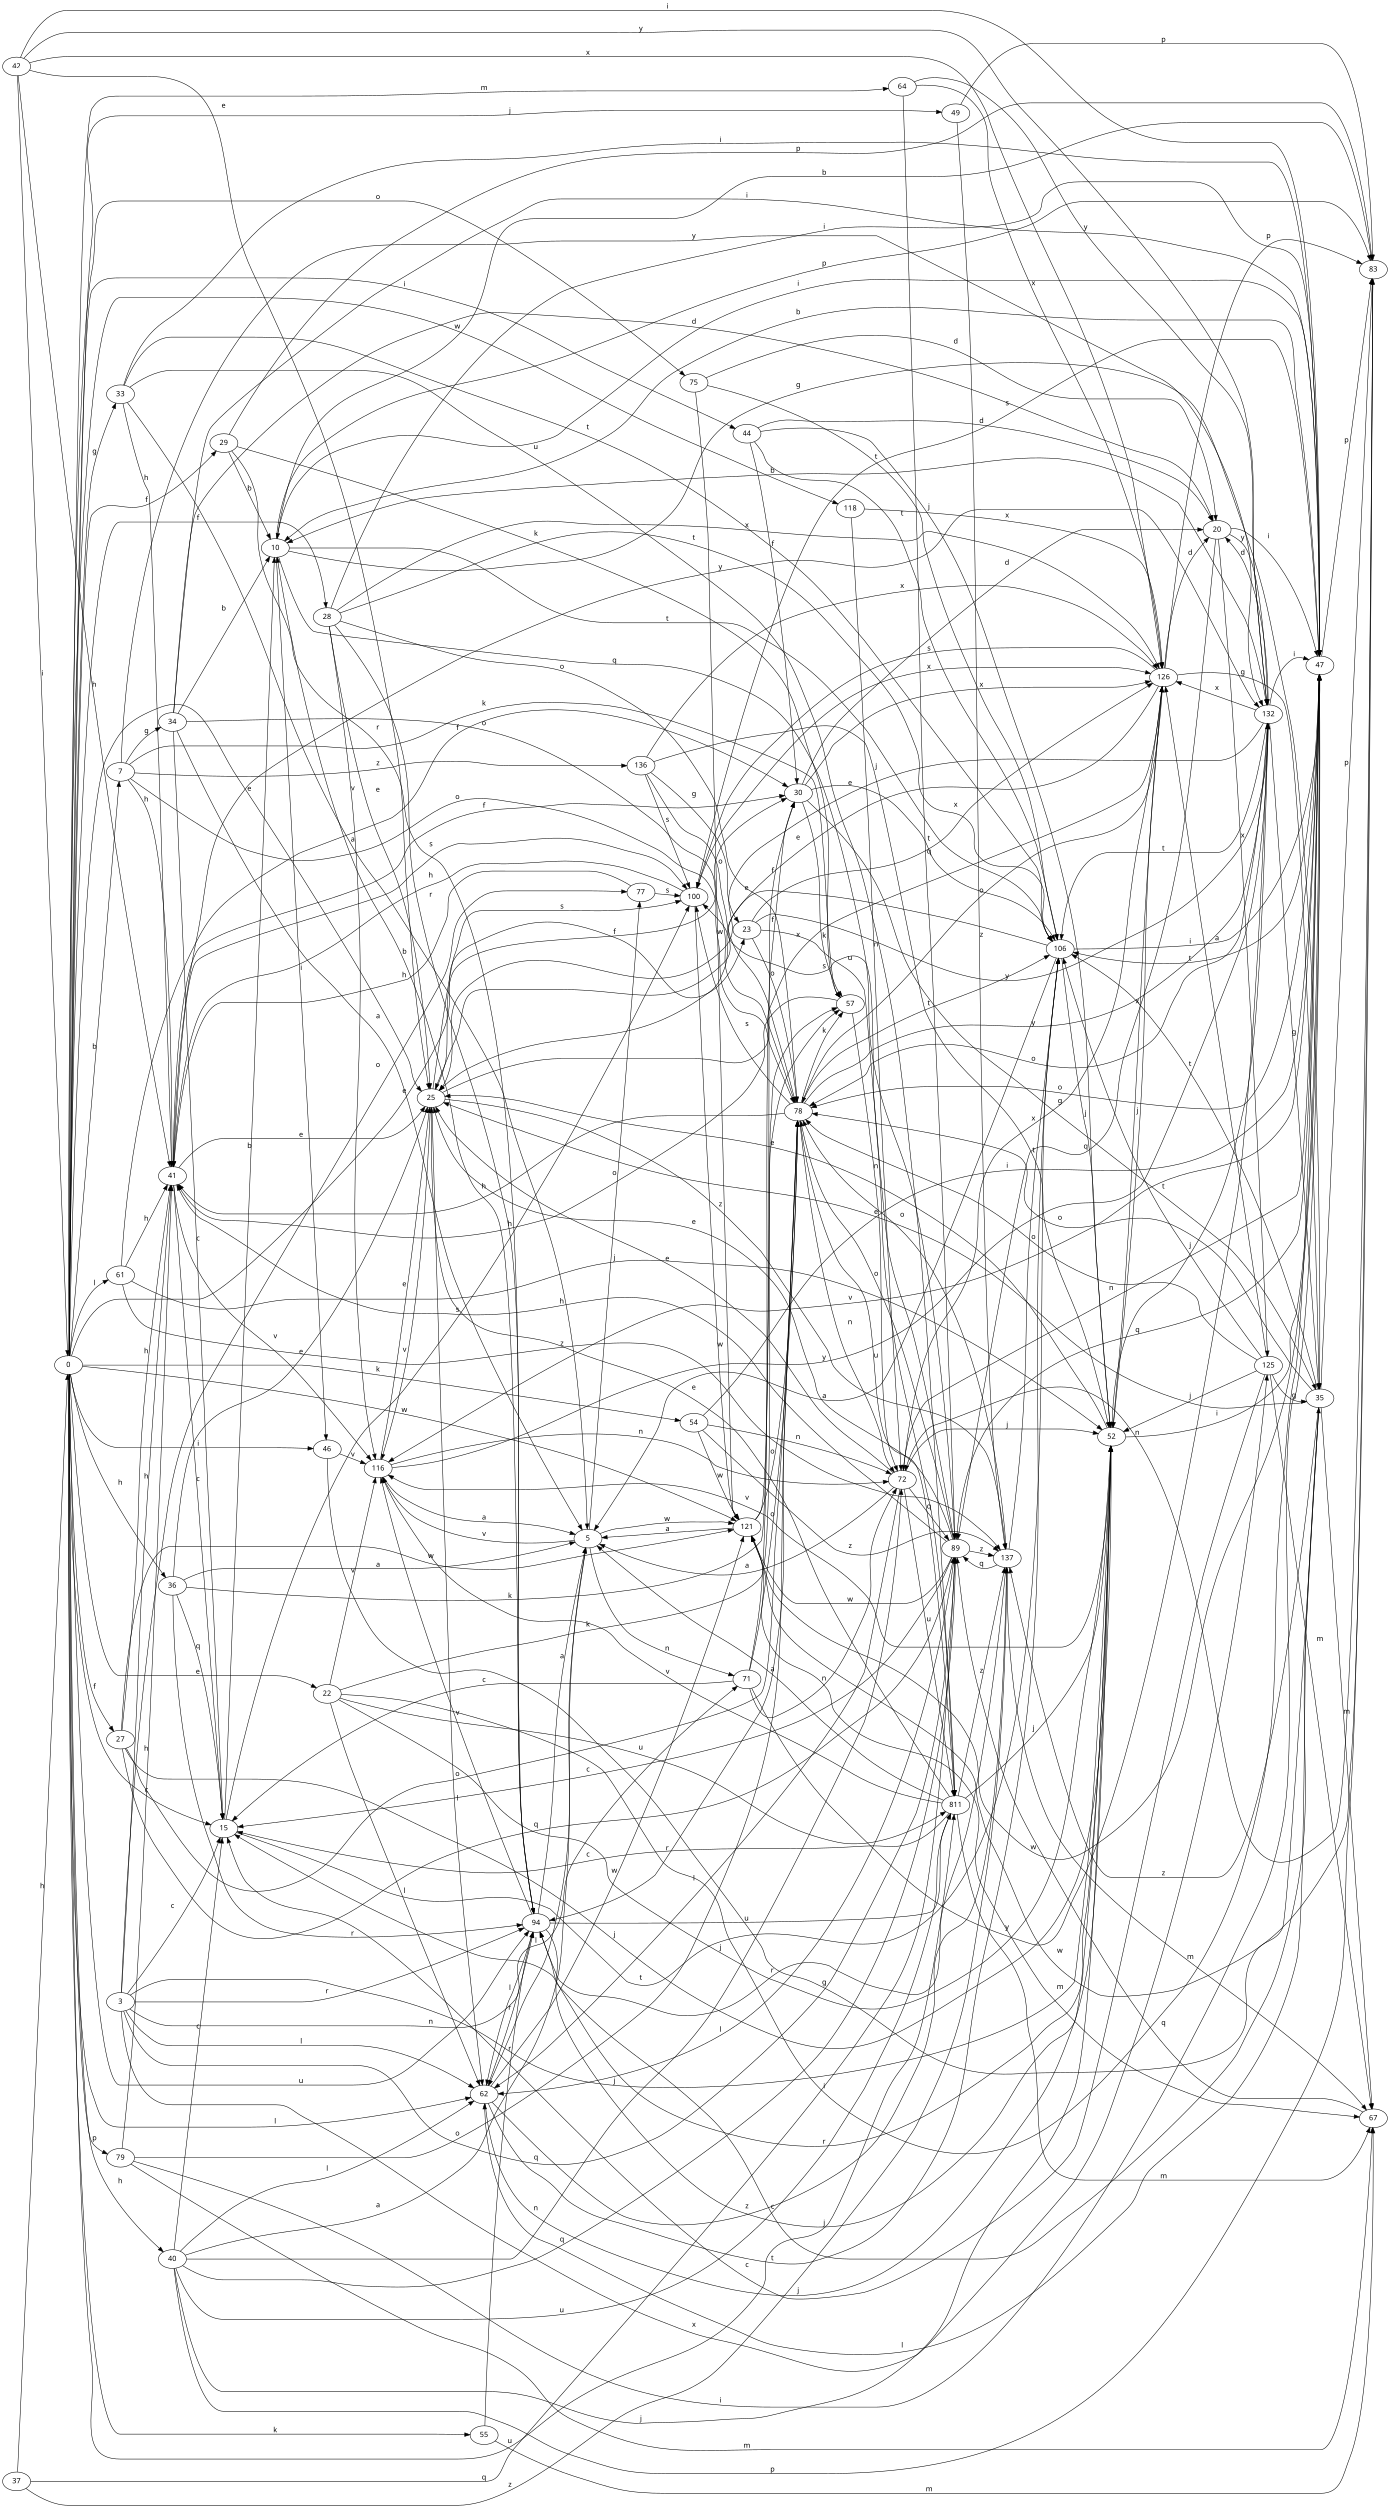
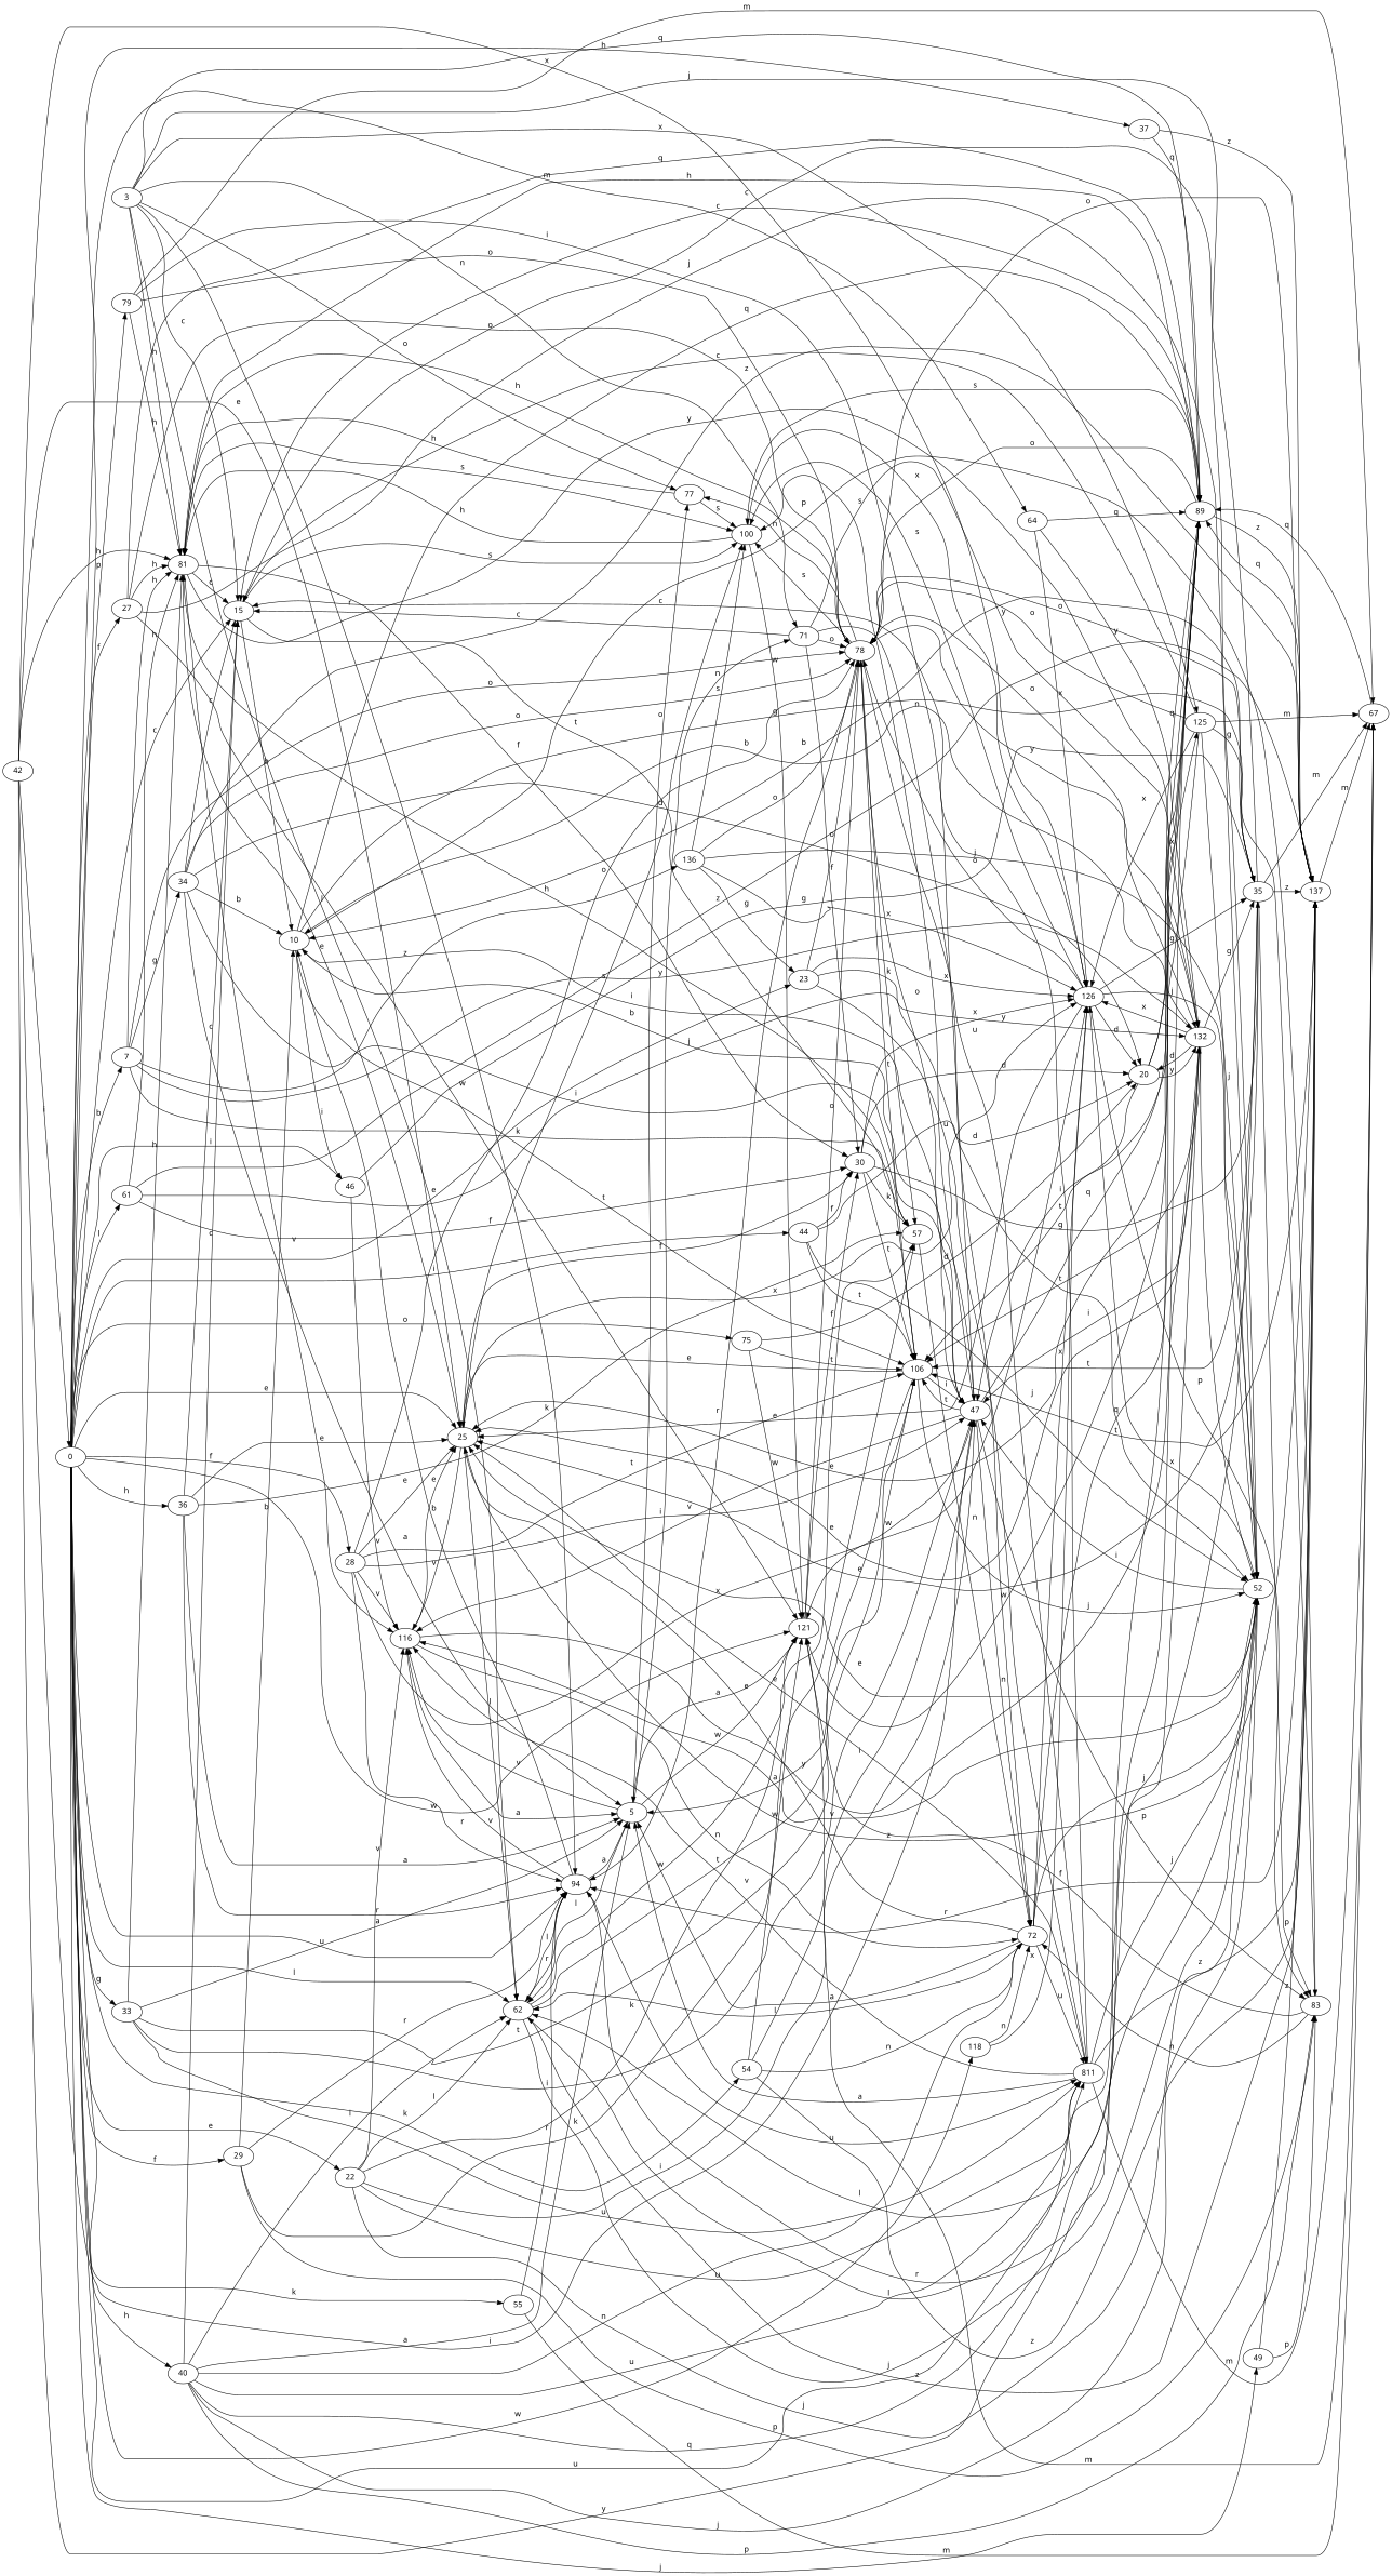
  strict digraph {
    fontname="Noto Sans"
    rankdir=LR
    node [fontname="Noto Sans"]
    edge [fontname="Noto Sans"]
    0
    7
    15
    22
    23
    25
    27
    28
    29
    33
    36
    37
    40
    44
    46
    49
    54
    55
    61
    62
    64
    75
    79
    94
    n25 [label=811]
    118
    121
-   41
+   41 [label=81]
    34
    57
    78
    132
    136
    10
    106
    100
    52
    116
    47
    126
    30
    137
    89
    83
    5
    72
    42
    20
    35
    67
    3
    71
    77
    125
    0 -> 7 [label=b]
    0 -> 15 [label=c]
    0 -> 22 [label=e]
    0 -> 23 [label=e]
    0 -> 25 [label=e]
    0 -> 27 [label=f]
    0 -> 28 [label=f]
    0 -> 29 [label=f]
    0 -> 33 [label=g]
    0 -> 36 [label=h]
-   37 -> 0 [label=h]
+   0 -> 37 [label=h]
    0 -> 40 [label=h]
    0 -> 44 [label=i]
    0 -> 46 [label=i]
    0 -> 49 [label=j]
    0 -> 54 [label=k]
    0 -> 55 [label=k]
    0 -> 61 [label=l]
    0 -> 62 [label=l]
    0 -> 64 [label=m]
    0 -> 75 [label=o]
    0 -> 79 [label=p]
    0 -> 94 [label=u]
    0 -> n25 [label=u]
    0 -> 118 [label=w]
    0 -> 121 [label=w]
    7 -> 41 [label=h]
    7 -> 34 [label=g]
    7 -> 57 [label=k]
    7 -> 78 [label=o]
    7 -> 132 [label=y]
    7 -> 136 [label=z]
    15 -> 10 [label=b]
    15 -> 106 [label=t]
    15 -> 100 [label=s]
    22 -> 62 [label=l]
    22 -> n25 [label=u]
    22 -> 57 [label=k]
    22 -> 52 [label=j]
    22 -> 116 [label=v]
    22 -> 47 [label=i]
    23 -> n25 [label=u]
    23 -> 78 [label=o]
    23 -> 132 [label=y]
    23 -> 126 [label=x]
    25 -> 62 [label=l]
    25 -> 100 [label=s]
    25 -> 116 [label=v]
    25 -> 126 [label=x]
    25 -> 30 [label=f]
    25 -> 137 [label=z]
    27 -> 121 [label=w]
    27 -> 41 [label=h]
    27 -> 78 [label=o]
    27 -> 52 [label=j]
    27 -> 89 [label=q]
    28 -> 25 [label=e]
    28 -> 94 [label=r]
    28 -> 78 [label=o]
    28 -> 106 [label=t]
    28 -> 116 [label=v]
    28 -> 47 [label=i]
    28 -> 126 [label=x]
    29 -> 94 [label=r]
    29 -> 57 [label=k]
    29 -> 10 [label=b]
    29 -> 83 [label=p]
    33 -> n25 [label=u]
    33 -> 41 [label=h]
    33 -> 106 [label=t]
    33 -> 47 [label=i]
    33 -> 5 [label=a]
-   36 -> 15 [label=q]
+   36 -> 15 [label=c]
    36 -> 25 [label=e]
    36 -> 94 [label=r]
    36 -> 57 [label=k]
    36 -> 5 [label=a]
    37 -> 137 [label=z]
    37 -> 89 [label=q]
    40 -> 15 [label=c]
    40 -> 62 [label=l]
    40 -> n25 [label=u]
    40 -> 52 [label=j]
    40 -> 89 [label=q]
    40 -> 83 [label=p]
    40 -> 5 [label=a]
    40 -> 72 [label=n]
    44 -> 106 [label=t]
    44 -> 52 [label=j]
    44 -> 30 [label=f]
    44 -> 20 [label=d]
    46 -> 116 [label=v]
    46 -> 35 [label=g]
    49 -> 137 [label=z]
    49 -> 83 [label=p]
    54 -> 121 [label=w]
    54 -> 47 [label=i]
    54 -> 137 [label=z]
    54 -> 72 [label=n]
    55 -> 94 [label=r]
    55 -> 67 [label=m]
    61 -> 41 [label=h]
    61 -> 52 [label=j]
    61 -> 30 [label=f]
    61 -> 137 [label=z]
    62 -> 94 [label=r]
    62 -> 121 [label=w]
    62 -> 106 [label=t]
    62 -> 52 [label=j]
    62 -> 137 [label=z]
    64 -> 132 [label=y]
    64 -> 126 [label=x]
    64 -> 89 [label=q]
    75 -> 121 [label=w]
    75 -> 106 [label=t]
    75 -> 20 [label=d]
    79 -> 41 [label=h]
    79 -> 78 [label=o]
    79 -> 47 [label=i]
    79 -> 67 [label=m]
    94 -> 62 [label=l]
    94 -> n25 [label=u]
    94 -> 10 [label=b]
-   94 -> 52 [label=j]
    94 -> 116 [label=v]
    94 -> 5 [label=a]
    n25 -> 15 [label=c]
    n25 -> 25 [label=e]
    n25 -> 52 [label=j]
    n25 -> 116 [label=v]
    n25 -> 137 [label=z]
    n25 -> 5 [label=a]
    n25 -> 67 [label=m]
    118 -> 126 [label=x]
    118 -> 72 [label=n]
    121 -> 78 [label=o]
    121 -> 30 [label=f]
    121 -> 5 [label=a]
    121 -> 67 [label=m]
    41 -> 15 [label=c]
    41 -> 25 [label=e]
    41 -> 132 [label=y]
    41 -> 100 [label=s]
    41 -> 116 [label=v]
    41 -> 30 [label=f]
    34 -> 15 [label=c]
    34 -> 78 [label=o]
    34 -> 10 [label=b]
    34 -> 47 [label=i]
+   34 -> 137 [label=z]
    34 -> 5 [label=a]
    34 -> 20 [label=d]
    57 -> 41 [label=h]
    57 -> 72 [label=n]
    78 -> 94 [label=r]
    78 -> n25 [label=u]
    78 -> 41 [label=h]
    78 -> 57 [label=k]
    78 -> 132 [label=y]
    78 -> 106 [label=t]
    78 -> 100 [label=s]
-   78 -> 72 [label=n]
+   78 -> 77 [label=n]
    132 -> 25 [label=e]
    132 -> 78 [label=o]
    132 -> 10 [label=b]
    132 -> 106 [label=t]
    132 -> 52 [label=j]
    132 -> 47 [label=i]
    132 -> 126 [label=x]
    132 -> 20 [label=d]
    132 -> 35 [label=g]
    136 -> 23 [label=g]
    136 -> 78 [label=o]
    136 -> 100 [label=s]
    136 -> 52 [label=j]
    136 -> 126 [label=x]
    10 -> 46 [label=i]
    10 -> 106 [label=t]
    10 -> 47 [label=i]
    10 -> 89 [label=q]
    10 -> 83 [label=p]
    10 -> 35 [label=g]
    106 -> 25 [label=e]
    106 -> 52 [label=j]
    106 -> 47 [label=i]
    106 -> 5 [label=a]
    100 -> 121 [label=w]
    100 -> 41 [label=h]
    100 -> 126 [label=x]
    52 -> 25 [label=e]
    52 -> 94 [label=r]
    52 -> 116 [label=v]
    52 -> 47 [label=i]
    52 -> 126 [label=x]
    116 -> 25 [label=e]
    116 -> 132 [label=y]
    116 -> 5 [label=a]
    116 -> 72 [label=n]
    47 -> 121 [label=w]
    47 -> 78 [label=o]
    47 -> 10 [label=b]
    47 -> 106 [label=t]
    47 -> 100 [label=s]
    47 -> 116 [label=v]
    47 -> 89 [label=q]
    47 -> 83 [label=p]
    47 -> 72 [label=n]
    126 -> 25 [label=e]
    126 -> 78 [label=o]
    126 -> 100 [label=s]
    126 -> 52 [label=j]
    126 -> 83 [label=p]
    126 -> 20 [label=d]
    126 -> 35 [label=g]
    30 -> 57 [label=k]
    30 -> 106 [label=t]
    30 -> 126 [label=x]
    30 -> 20 [label=d]
    30 -> 35 [label=g]
    137 -> 94 [label=r]
    137 -> 78 [label=o]
    137 -> 106 [label=t]
    137 -> 89 [label=q]
    137 -> 67 [label=m]
    89 -> 15 [label=c]
    89 -> 25 [label=e]
    89 -> 62 [label=l]
    89 -> 121 [label=w]
    89 -> 41 [label=h]
    89 -> 78 [label=o]
    89 -> 100 [label=s]
    89 -> 137 [label=z]
-   83 -> 121 [label=w]
+   83 -> 121 [label=f]
    83 -> 10 [label=b]
    83 -> 72 [label=n]
    5 -> 62 [label=l]
    5 -> 121 [label=w]
    5 -> 116 [label=v]
    5 -> 71 [label=n]
    5 -> 77 [label=o]
    72 -> 25 [label=e]
    72 -> 62 [label=l]
    72 -> n25 [label=u]
    72 -> 52 [label=j]
    72 -> 126 [label=x]
    72 -> 89 [label=q]
    72 -> 5 [label=a]
    42 -> 0 [label=i]
    42 -> 25 [label=e]
    42 -> 41 [label=h]
    42 -> 132 [label=y]
    42 -> 47 [label=i]
    42 -> 126 [label=x]
    20 -> 132 [label=y]
    20 -> 47 [label=i]
    20 -> 89 [label=q]
    20 -> 125 [label=x]
    35 -> 15 [label=c]
    35 -> 25 [label=e]
    35 -> 62 [label=l]
    35 -> 78 [label=o]
    35 -> 106 [label=t]
    35 -> 137 [label=z]
    35 -> 83 [label=p]
    35 -> 67 [label=m]
    67 -> 89 [label=q]
    3 -> 15 [label=c]
    3 -> 62 [label=l]
    3 -> 94 [label=r]
    3 -> 41 [label=h]
    3 -> 52 [label=j]
    3 -> 89 [label=q]
    3 -> 71 [label=n]
    3 -> 77 [label=o]
    3 -> 125 [label=x]
    71 -> 15 [label=c]
    71 -> 78 [label=o]
    71 -> 132 [label=y]
    71 -> 30 [label=f]
    71 -> 72 [label=n]
    77 -> 41 [label=h]
    77 -> 100 [label=s]
    125 -> 15 [label=c]
    125 -> 78 [label=o]
    125 -> 106 [label=t]
    125 -> 52 [label=j]
-   125 -> 126 [label=a]
+   125 -> 126 [label=x]
    125 -> 35 [label=g]
    125 -> 67 [label=m]
  }
